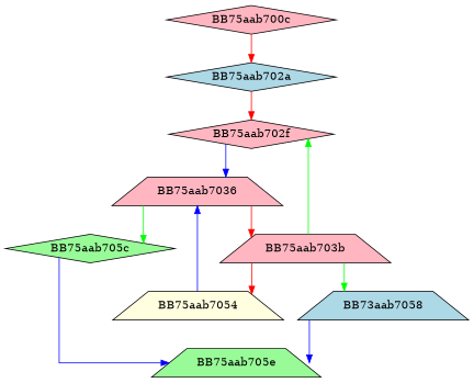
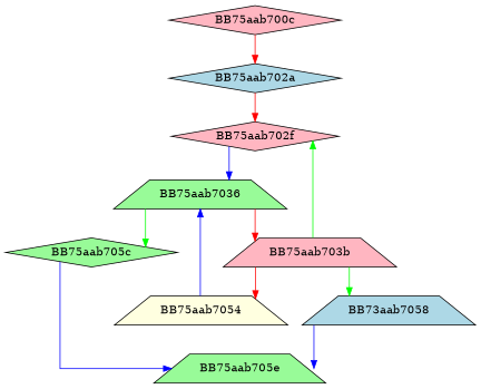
  digraph {
    splines=ortho
    node [fillcolor=lightpink shape=trapezium style=filled]
    edge [color=red]
    BB75aab700c [shape=diamond]
    BB75aab702a [fillcolor=lightblue shape=diamond]
    BB75aab702f [shape=diamond]
-   BB75aab7036
+   BB75aab7036 [fillcolor=palegreen]
    BB75aab705c [fillcolor=palegreen shape=diamond]
    BB75aab703b
    BB75aab705e [fillcolor=palegreen]
    n8 [fillcolor=lightblue label=BB73aab7058]
    BB75aab7054 [fillcolor=lightyellow]
    BB75aab700c -> BB75aab702a
    BB75aab702a -> BB75aab702f
    BB75aab702f -> BB75aab7036 [color=blue]
    BB75aab7036 -> BB75aab705c [color=green]
    BB75aab7036 -> BB75aab703b
    BB75aab705c -> BB75aab705e [color=blue]
    BB75aab703b -> BB75aab702f [color=green]
    BB75aab703b -> n8 [color=green]
    BB75aab703b -> BB75aab7054
    n8 -> BB75aab705e [color=blue]
    BB75aab7054 -> BB75aab7036 [color=blue]
  }
